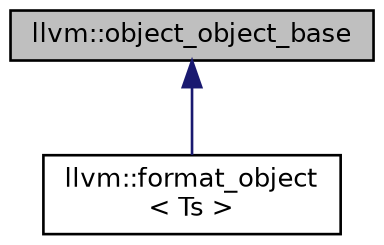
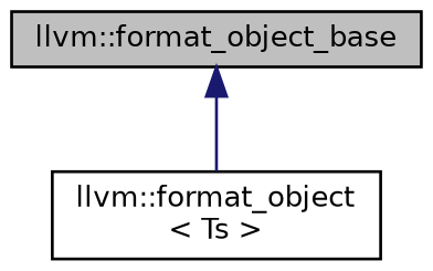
  digraph {
    node [color=black fontname=Helvetica fontsize=10 shape=box]
-   n1 [fillcolor=grey75 fontcolor=black height=0.2 label="llvm::object_object_base" style=filled width=0.4]
+   n1 [fillcolor=grey75 fontcolor=black height=0.2 label="llvm::format_object_base" style=filled width=0.4]
    n2 [height=0.2 label="llvm::format_object\l\< Ts \>" width=0.4]
    n1 -> n2 [color=midnightblue dir=back fontname=Helvetica fontsize=10 labelfontname=Helvetica labelfontsize=10 style=solid]
  }
